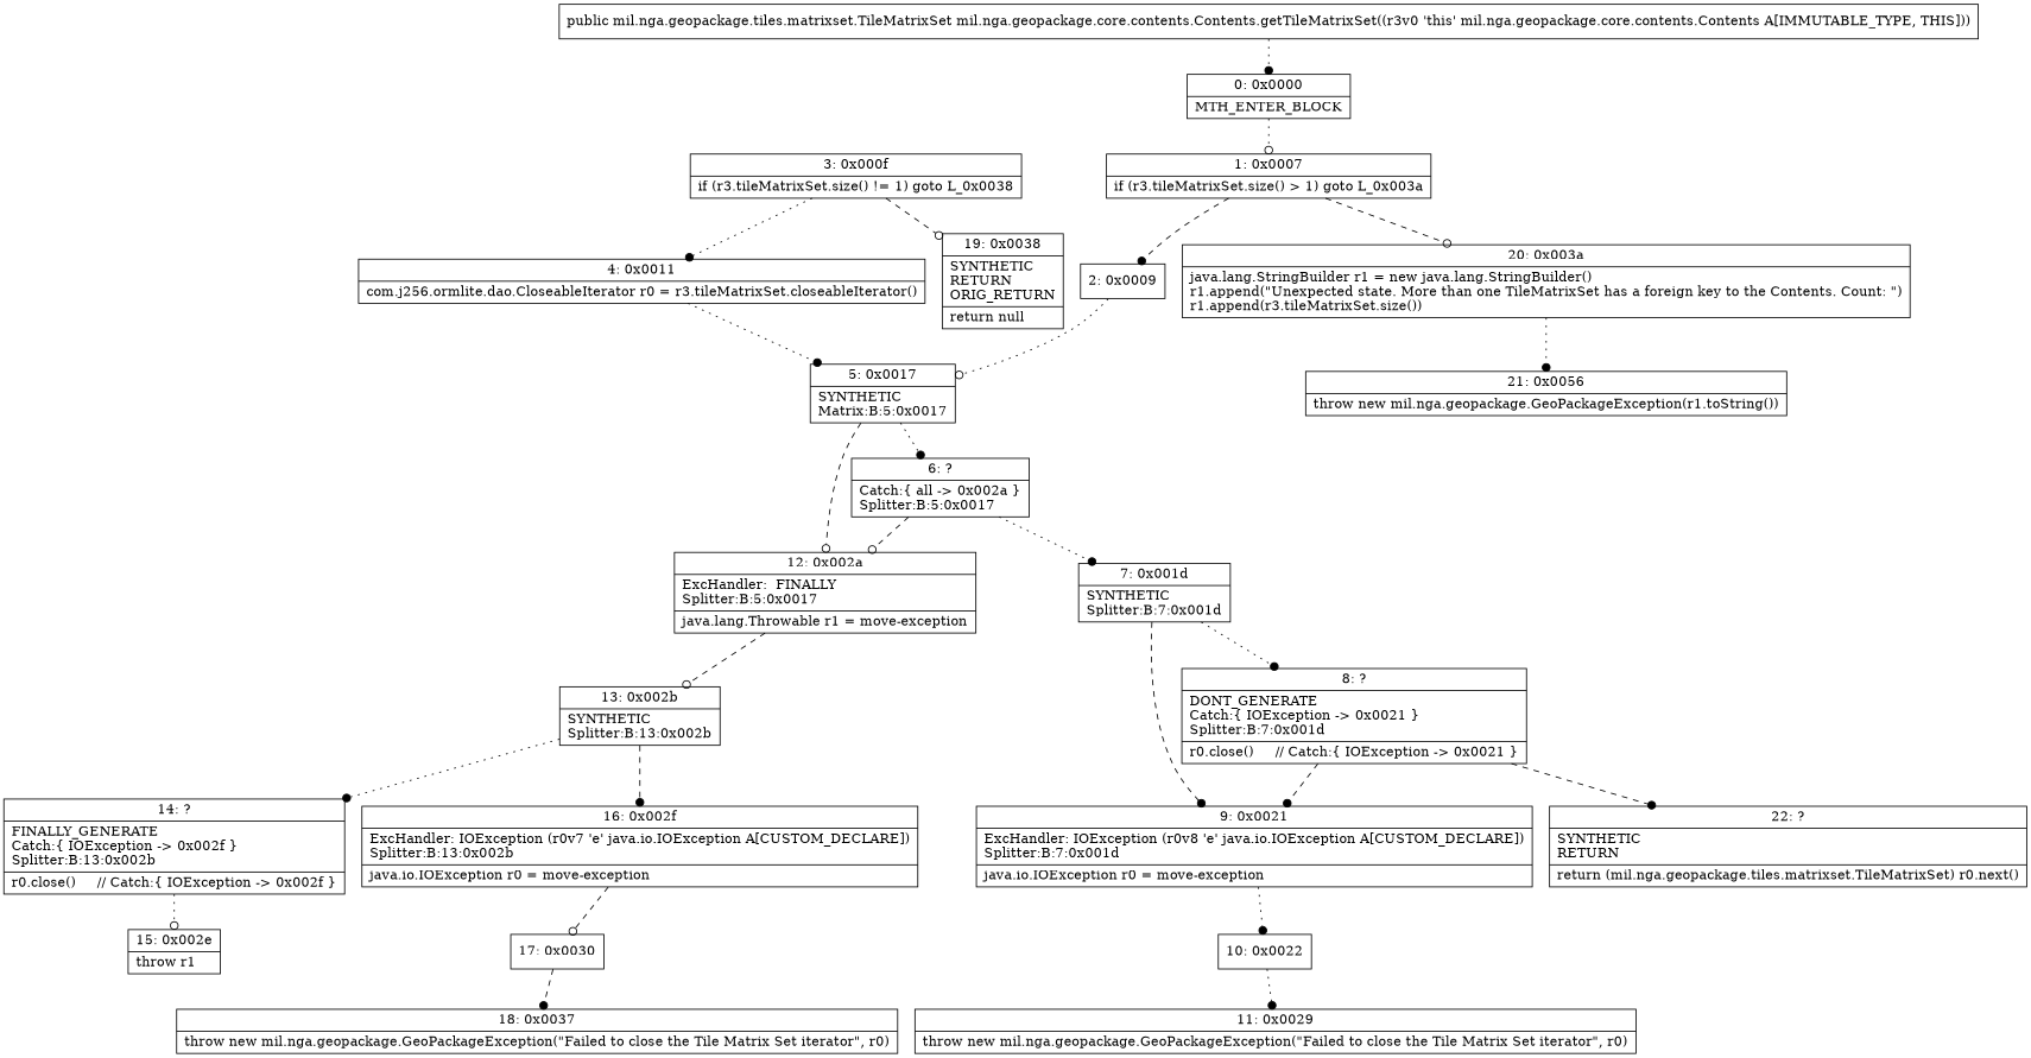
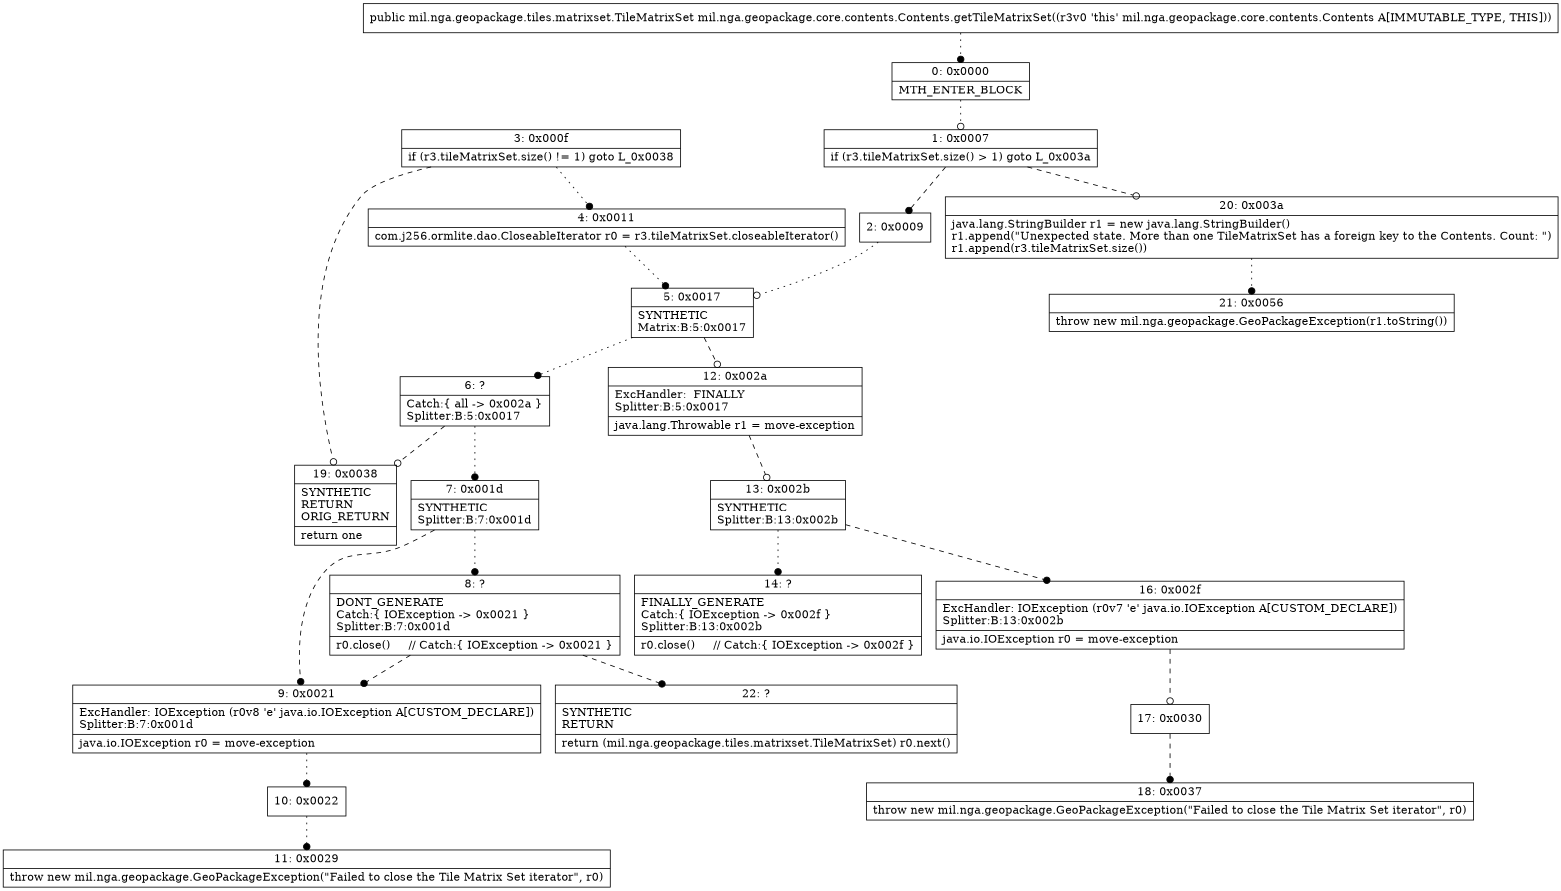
  digraph {
    node [shape=record]
    edge [arrowhead=dot style=dotted]
    n1 [label="{0\:\ 0x0000|MTH_ENTER_BLOCK\l}"]
    n2 [label="{1\:\ 0x0007|if (r3.tileMatrixSet.size() \> 1) goto L_0x003a\l}"]
    n3 [label="{2\:\ 0x0009}"]
    n4 [label="{20\:\ 0x003a|java.lang.StringBuilder r1 = new java.lang.StringBuilder()\lr1.append(\"Unexpected state. More than one TileMatrixSet has a foreign key to the Contents. Count: \")\lr1.append(r3.tileMatrixSet.size())\l}"]
    n5 [label="{5\:\ 0x0017|SYNTHETIC\lMatrix:B:5:0x0017\l}"]
    n6 [label="{21\:\ 0x0056|throw new mil.nga.geopackage.GeoPackageException(r1.toString())\l}"]
    n7 [label="{3\:\ 0x000f|if (r3.tileMatrixSet.size() != 1) goto L_0x0038\l}"]
    n8 [label="{4\:\ 0x0011|com.j256.ormlite.dao.CloseableIterator r0 = r3.tileMatrixSet.closeableIterator()\l}"]
-   n9 [label="{19\:\ 0x0038|SYNTHETIC\lRETURN\lORIG_RETURN\l|return null\l}"]
+   n9 [label="{19\:\ 0x0038|SYNTHETIC\lRETURN\lORIG_RETURN\l|return one\l}"]
    n10 [label="{6\:\ ?|Catch:\{ all \-\> 0x002a \}\lSplitter:B:5:0x0017\l}"]
    n11 [label="{12\:\ 0x002a|ExcHandler:  FINALLY\lSplitter:B:5:0x0017\l|java.lang.Throwable r1 = move\-exception\l}"]
    n12 [label="{7\:\ 0x001d|SYNTHETIC\lSplitter:B:7:0x001d\l}"]
    n13 [label="{13\:\ 0x002b|SYNTHETIC\lSplitter:B:13:0x002b\l}"]
    n14 [label="{8\:\ ?|DONT_GENERATE\lCatch:\{ IOException \-\> 0x0021 \}\lSplitter:B:7:0x001d\l|r0.close()     \/\/ Catch:\{ IOException \-\> 0x0021 \}\l}"]
    n15 [label="{9\:\ 0x0021|ExcHandler: IOException (r0v8 'e' java.io.IOException A[CUSTOM_DECLARE])\lSplitter:B:7:0x001d\l|java.io.IOException r0 = move\-exception\l}"]
    n16 [label="{22\:\ ?|SYNTHETIC\lRETURN\l|return (mil.nga.geopackage.tiles.matrixset.TileMatrixSet) r0.next()\l}"]
    n17 [label="{10\:\ 0x0022}"]
    n18 [label="{11\:\ 0x0029|throw new mil.nga.geopackage.GeoPackageException(\"Failed to close the Tile Matrix Set iterator\", r0)\l}"]
    n19 [label="{14\:\ ?|FINALLY_GENERATE\lCatch:\{ IOException \-\> 0x002f \}\lSplitter:B:13:0x002b\l|r0.close()     \/\/ Catch:\{ IOException \-\> 0x002f \}\l}"]
    n20 [label="{16\:\ 0x002f|ExcHandler: IOException (r0v7 'e' java.io.IOException A[CUSTOM_DECLARE])\lSplitter:B:13:0x002b\l|java.io.IOException r0 = move\-exception\l}"]
-   n21 [label="{15\:\ 0x002e|throw r1\l}"]
    n22 [label="{17\:\ 0x0030}"]
    n23 [label="{18\:\ 0x0037|throw new mil.nga.geopackage.GeoPackageException(\"Failed to close the Tile Matrix Set iterator\", r0)\l}"]
    n24 [label="{public mil.nga.geopackage.tiles.matrixset.TileMatrixSet mil.nga.geopackage.core.contents.Contents.getTileMatrixSet((r3v0 'this' mil.nga.geopackage.core.contents.Contents A[IMMUTABLE_TYPE, THIS])) }"]
    n1 -> n2 [arrowhead=odot]
    n2 -> n3 [style=dashed]
    n2 -> n4 [arrowhead=odot style=dashed]
    n3 -> n5 [arrowhead=odot]
    n4 -> n6
    n5 -> n10
    n5 -> n11 [arrowhead=odot style=dashed]
    n7 -> n8
    n7 -> n9 [arrowhead=odot style=dashed]
    n8 -> n5
-   n10 -> n11 [arrowhead=odot style=dashed]
+   n10 -> n9 [arrowhead=odot style=dashed]
    n10 -> n12
    n11 -> n13 [arrowhead=odot style=dashed]
    n12 -> n14
    n12 -> n15 [style=dashed]
    n13 -> n19
    n13 -> n20 [style=dashed]
    n14 -> n15 [style=dashed]
    n14 -> n16 [style=dashed]
    n15 -> n17
    n17 -> n18
-   n19 -> n21 [arrowhead=odot]
    n20 -> n22 [arrowhead=odot style=dashed]
    n22 -> n23 [style=dashed]
    n24 -> n1
  }
